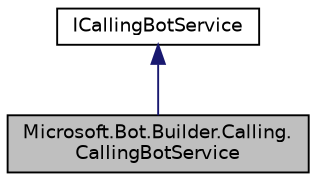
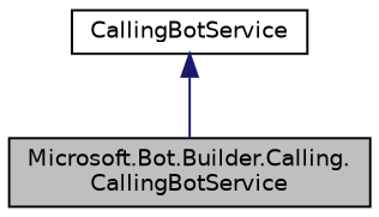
  digraph {
    node [color=black fontname=Helvetica fontsize=10 shape=record style=filled]
    n1 [fillcolor=grey75 fontcolor=black height=0.2 label="Microsoft.Bot.Builder.Calling.\lCallingBotService" width=0.4]
-   n2 [fillcolor=white height=0.2 label=ICallingBotService width=0.4]
+   n2 [fillcolor=white height=0.2 label=CallingBotService width=0.4]
    n2 -> n1 [color=midnightblue dir=back fontname=Helvetica fontsize=10 labelfontname=Helvetica labelfontsize=10 style=solid]
  }
